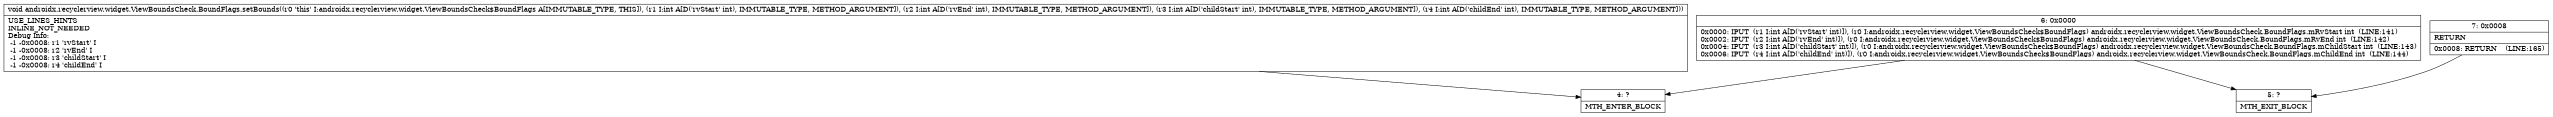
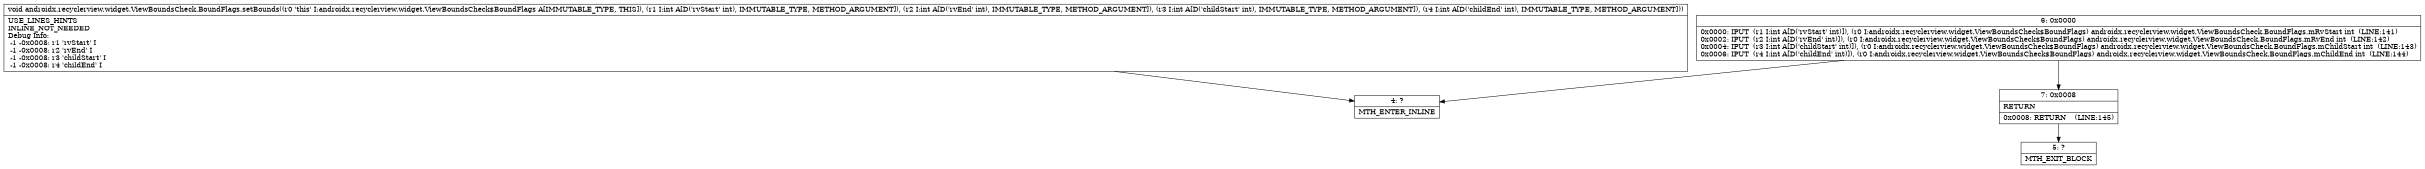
  digraph {
    node [shape=record]
-   n1 [label="{4\:\ ?|MTH_ENTER_BLOCK\l}"]
+   n1 [label="{4\:\ ?|MTH_ENTER_INLINE\l}"]
    n2 [label="{6\:\ 0x0000|0x0000: IPUT  (r1 I:int A[D('rvStart' int)]), (r0 I:androidx.recyclerview.widget.ViewBoundsCheck$BoundFlags) androidx.recyclerview.widget.ViewBoundsCheck.BoundFlags.mRvStart int  (LINE:141)\l0x0002: IPUT  (r2 I:int A[D('rvEnd' int)]), (r0 I:androidx.recyclerview.widget.ViewBoundsCheck$BoundFlags) androidx.recyclerview.widget.ViewBoundsCheck.BoundFlags.mRvEnd int  (LINE:142)\l0x0004: IPUT  (r3 I:int A[D('childStart' int)]), (r0 I:androidx.recyclerview.widget.ViewBoundsCheck$BoundFlags) androidx.recyclerview.widget.ViewBoundsCheck.BoundFlags.mChildStart int  (LINE:143)\l0x0006: IPUT  (r4 I:int A[D('childEnd' int)]), (r0 I:androidx.recyclerview.widget.ViewBoundsCheck$BoundFlags) androidx.recyclerview.widget.ViewBoundsCheck.BoundFlags.mChildEnd int  (LINE:144)\l}"]
-   n3 [label="{7\:\ 0x0008|RETURN\l|0x0008: RETURN    (LINE:165)\l}"]
+   n3 [label="{7\:\ 0x0008|RETURN\l|0x0008: RETURN    (LINE:145)\l}"]
    n4 [label="{5\:\ ?|MTH_EXIT_BLOCK\l}"]
    n5 [label="{void androidx.recyclerview.widget.ViewBoundsCheck.BoundFlags.setBounds((r0 'this' I:androidx.recyclerview.widget.ViewBoundsCheck$BoundFlags A[IMMUTABLE_TYPE, THIS]), (r1 I:int A[D('rvStart' int), IMMUTABLE_TYPE, METHOD_ARGUMENT]), (r2 I:int A[D('rvEnd' int), IMMUTABLE_TYPE, METHOD_ARGUMENT]), (r3 I:int A[D('childStart' int), IMMUTABLE_TYPE, METHOD_ARGUMENT]), (r4 I:int A[D('childEnd' int), IMMUTABLE_TYPE, METHOD_ARGUMENT]))  | USE_LINES_HINTS\lINLINE_NOT_NEEDED\lDebug Info:\l  \-1 \-0x0008: r1 'rvStart' I\l  \-1 \-0x0008: r2 'rvEnd' I\l  \-1 \-0x0008: r3 'childStart' I\l  \-1 \-0x0008: r4 'childEnd' I\l}"]
    n2 -> n1
-   n2 -> n4
+   n2 -> n3
    n3 -> n4
    n5 -> n1
  }
